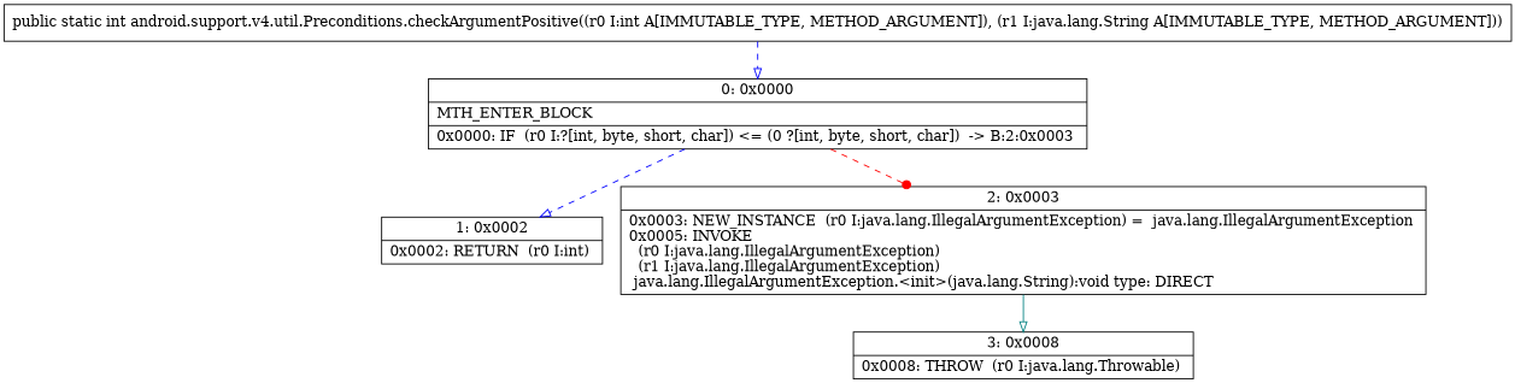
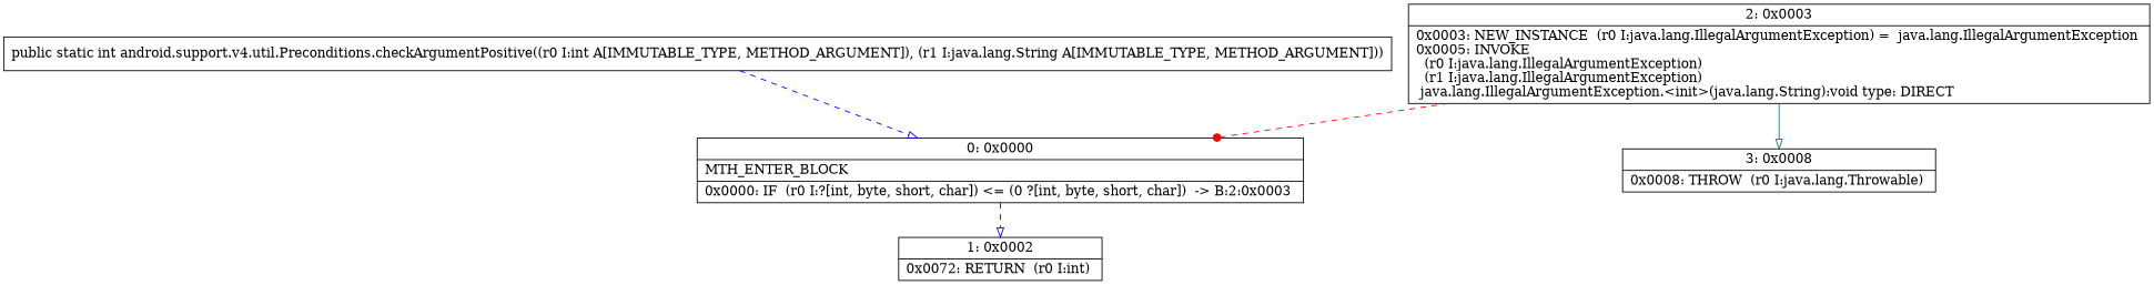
  digraph {
    node [shape=record]
    edge [arrowhead=onormal color=blue style=dashed]
    n1 [label="{0\:\ 0x0000|MTH_ENTER_BLOCK\l|0x0000: IF  (r0 I:?[int, byte, short, char]) \<= (0 ?[int, byte, short, char])  \-\> B:2:0x0003 \l}"]
-   n2 [label="{1\:\ 0x0002|0x0002: RETURN  (r0 I:int) \l}"]
+   n2 [label="{1\:\ 0x0002|0x0072: RETURN  (r0 I:int) \l}"]
    n3 [label="{2\:\ 0x0003|0x0003: NEW_INSTANCE  (r0 I:java.lang.IllegalArgumentException) =  java.lang.IllegalArgumentException \l0x0005: INVOKE  \l  (r0 I:java.lang.IllegalArgumentException)\l  (r1 I:java.lang.IllegalArgumentException)\l java.lang.IllegalArgumentException.\<init\>(java.lang.String):void type: DIRECT \l}"]
    n4 [label="{3\:\ 0x0008|0x0008: THROW  (r0 I:java.lang.Throwable) \l}"]
    n5 [label="{public static int android.support.v4.util.Preconditions.checkArgumentPositive((r0 I:int A[IMMUTABLE_TYPE, METHOD_ARGUMENT]), (r1 I:java.lang.String A[IMMUTABLE_TYPE, METHOD_ARGUMENT])) }"]
    n1 -> n2
-   n1 -> n3 [arrowhead=dot color=red]
+   n3 -> n1 [arrowhead=dot color=red]
    n3 -> n4 [color=teal style=solid]
    n5 -> n1
  }
